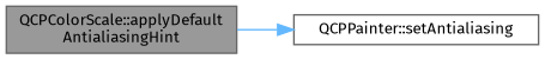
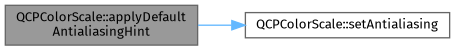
  digraph {
    rankdir=LR
    fontname="Fira Sans"
    node [fontname="Fira Sans" fontsize=10 shape=box style=filled]
    n1 [color=gray40 fillcolor=grey60 fontcolor=black height=0.2 label="QCPColorScale::applyDefault\lAntialiasingHint" width=0.4]
-   n2 [color=grey40 fillcolor=white height=0.2 label="QCPPainter::setAntialiasing" width=0.4]
+   n2 [color=grey40 fillcolor=white height=0.2 label="QCPColorScale::setAntialiasing" width=0.4]
    n1 -> n2 [color=steelblue1 fontname="Fira Sans" fontsize=10 labelfontname=Helvetica labelfontsize=10 style=solid]
  }
